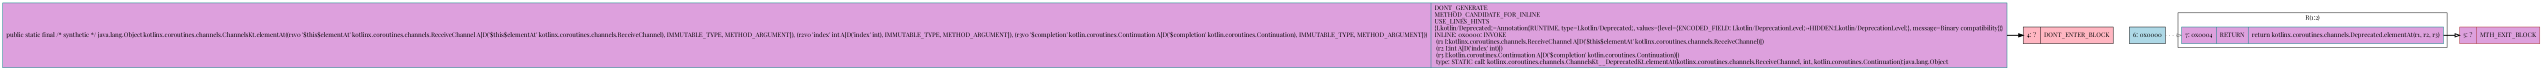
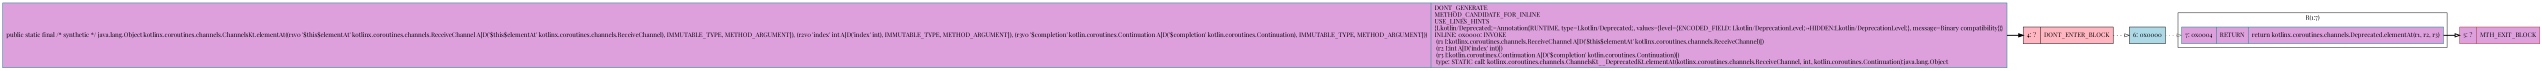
  digraph {
    fontname="Playfair Display"
    rankdir=LR
    node [color=teal fillcolor=plum fontname="Playfair Display" shape=record style=filled]
    edge [arrowhead=onormal color=black fontname="Playfair Display" style=bold]
    n1 [label="{7\:\ 0x0004|RETURN\l|return kotlinx.coroutines.channels.Deprecated.elementAt(r1, r2, r3)\l}"]
    n2 [color=brown label="{5\:\ ?|MTH_EXIT_BLOCK\l}"]
    n3 [color=black fillcolor=lightpink label="{4\:\ ?|DONT_ENTER_BLOCK\l}"]
    n4 [color=black fillcolor=lightblue label="{6\:\ 0x0000}"]
    n5 [label="{public static final \/* synthetic *\/ java.lang.Object kotlinx.coroutines.channels.ChannelsKt.elementAt((r1v0 '$this$elementAt' kotlinx.coroutines.channels.ReceiveChannel A[D('$this$elementAt' kotlinx.coroutines.channels.ReceiveChannel), IMMUTABLE_TYPE, METHOD_ARGUMENT]), (r2v0 'index' int A[D('index' int), IMMUTABLE_TYPE, METHOD_ARGUMENT]), (r3v0 '$completion' kotlin.coroutines.Continuation A[D('$completion' kotlin.coroutines.Continuation), IMMUTABLE_TYPE, METHOD_ARGUMENT]))  | DONT_GENERATE\lMETHOD_CANDIDATE_FOR_INLINE\lUSE_LINES_HINTS\l\{Lkotlin\/Deprecated;=Annotation\{RUNTIME, type=Lkotlin\/Deprecated;, values=\{level=\{ENCODED_FIELD: Lkotlin\/DeprecationLevel;\-\>HIDDEN:Lkotlin\/DeprecationLevel;\}, message=Binary compatibility\}\}\}\lINLINE: 0x0000: INVOKE  \l  (r1 I:kotlinx.coroutines.channels.ReceiveChannel A[D('$this$elementAt' kotlinx.coroutines.channels.ReceiveChannel)])\l  (r2 I:int A[D('index' int)])\l  (r3 I:kotlin.coroutines.Continuation A[D('$completion' kotlin.coroutines.Continuation)])\l type: STATIC call: kotlinx.coroutines.channels.ChannelsKt__DeprecatedKt.elementAt(kotlinx.coroutines.channels.ReceiveChannel, int, kotlin.coroutines.Continuation):java.lang.Object\l}"]
    subgraph cluster_1 {
-     label="R(1:2)"
+     label="R(1:7)"
      n1
    }
    n1 -> n2
+   n3 -> n4 [style=dotted]
    n4 -> n1 [color=gray40 style=dotted]
    n5 -> n3 [arrowhead=normal]
  }
